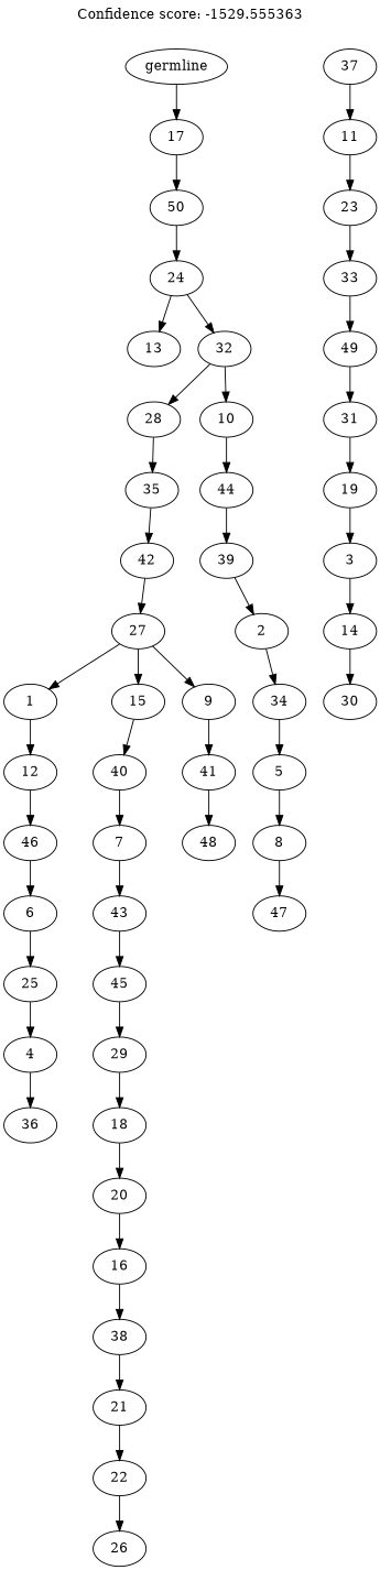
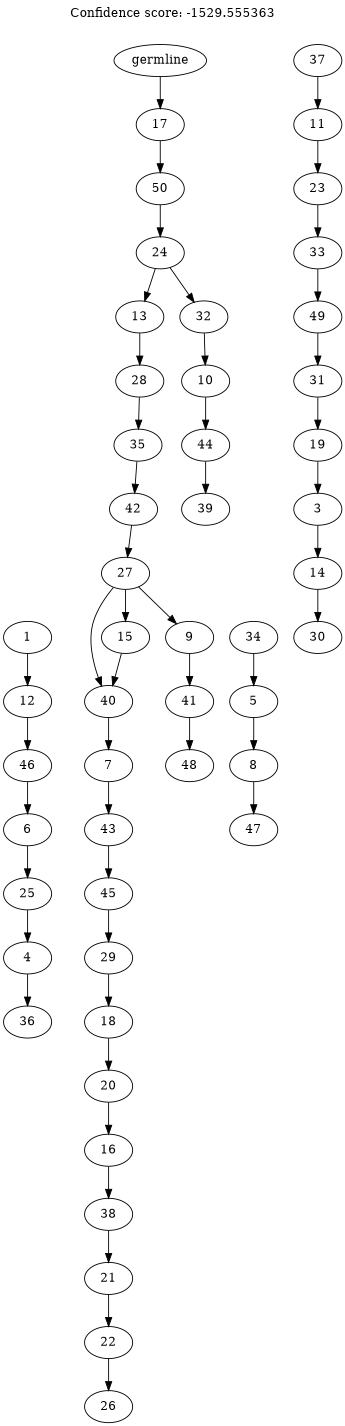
  digraph {
    label="Confidence score: -1529.555363"
    labelloc=t
    n1 [label=4]
    n2 [label=36]
    n3 [label=25]
    n4 [label=6]
    n5 [label=46]
    n6 [label=12]
    n7 [label=1]
    n8 [label=22]
    n9 [label=26]
    n10 [label=21]
    n11 [label=38]
    n12 [label=16]
    n13 [label=20]
    n14 [label=18]
    n15 [label=29]
    n16 [label=45]
    n17 [label=43]
    n18 [label=7]
    n19 [label=40]
    n20 [label=15]
    n21 [label=41]
    n22 [label=48]
    n23 [label=9]
    n24 [label=27]
    n25 [label=42]
    n26 [label=35]
    n27 [label=28]
    n28 [label=13]
    n29 [label=14]
    n30 [label=30]
    n31 [label=3]
    n32 [label=19]
    n33 [label=31]
    n34 [label=49]
    n35 [label=33]
    n36 [label=23]
    n37 [label=11]
    n38 [label=37]
    n39 [label=47]
    n40 [label=8]
    n41 [label=5]
    n42 [label=34]
-   n43 [label=2]
    n44 [label=39]
    n45 [label=44]
    n46 [label=10]
    n47 [label=32]
    n48 [label=24]
    n49 [label=50]
    n50 [label=17]
    n51 [label=germline]
    n1 -> n2
    n3 -> n1
    n4 -> n3
    n5 -> n4
    n6 -> n5
    n7 -> n6
    n8 -> n9
    n10 -> n8
    n11 -> n10
    n12 -> n11
    n13 -> n12
    n14 -> n13
    n15 -> n14
    n16 -> n15
    n17 -> n16
    n18 -> n17
    n19 -> n18
    n20 -> n19
    n21 -> n22
    n23 -> n21
-   n24 -> n7
+   n24 -> n19
    n24 -> n20
    n24 -> n23
    n25 -> n24
    n26 -> n25
    n27 -> n26
-   n47 -> n27
+   n28 -> n27
    n29 -> n30
    n31 -> n29
    n32 -> n31
    n33 -> n32
    n34 -> n33
    n35 -> n34
    n36 -> n35
    n37 -> n36
    n38 -> n37
    n40 -> n39
    n41 -> n40
    n42 -> n41
-   n43 -> n42
-   n44 -> n43
    n45 -> n44
    n46 -> n45
    n47 -> n46
    n48 -> n28
    n48 -> n47
    n49 -> n48
    n50 -> n49
    n51 -> n50
  }
